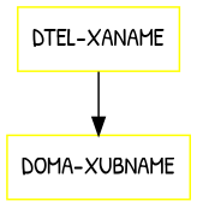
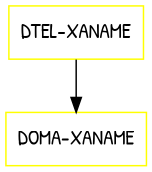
  digraph {
    fontname="Patrick Hand"
    node [color=yellow shape=box fontname="Patrick Hand"]
    "DTEL-XANAME"
-   "DOMA-XUBNAME"
+   "DOMA-XUBNAME" [label="DOMA-XANAME"]
    "DTEL-XANAME" -> "DOMA-XUBNAME" [fontname="Patrick Hand"]
  }
